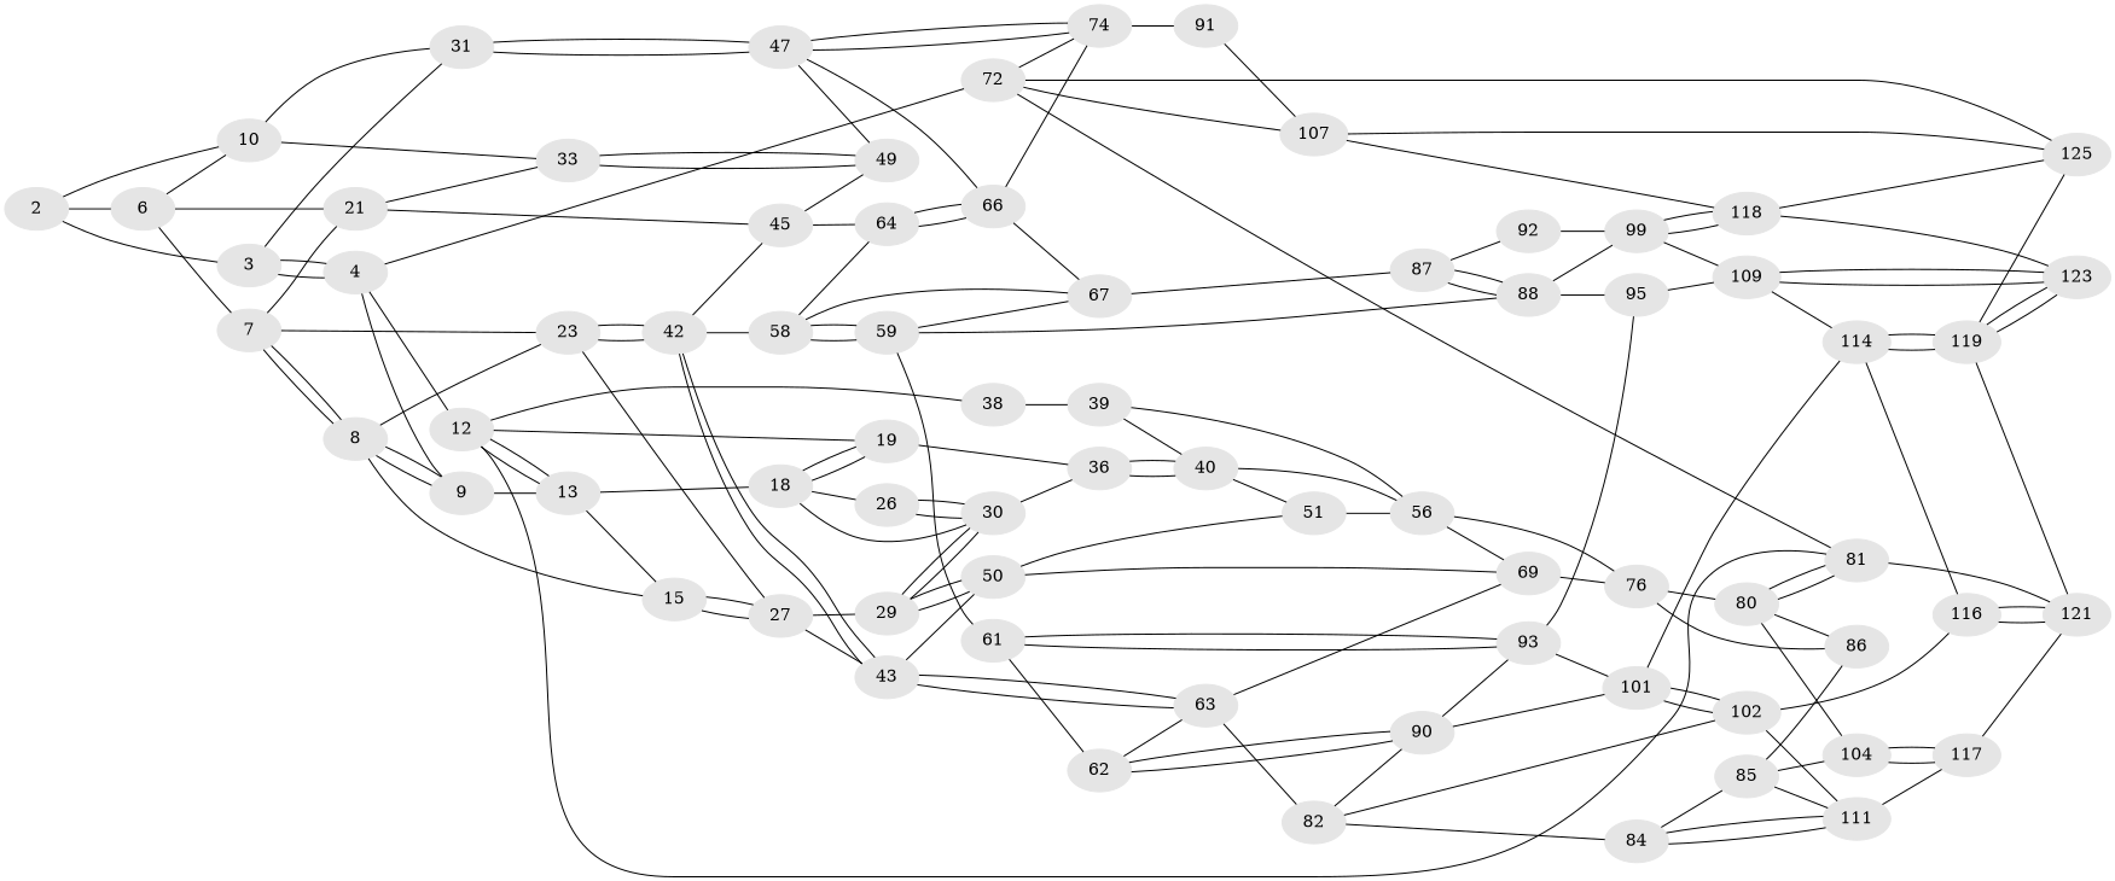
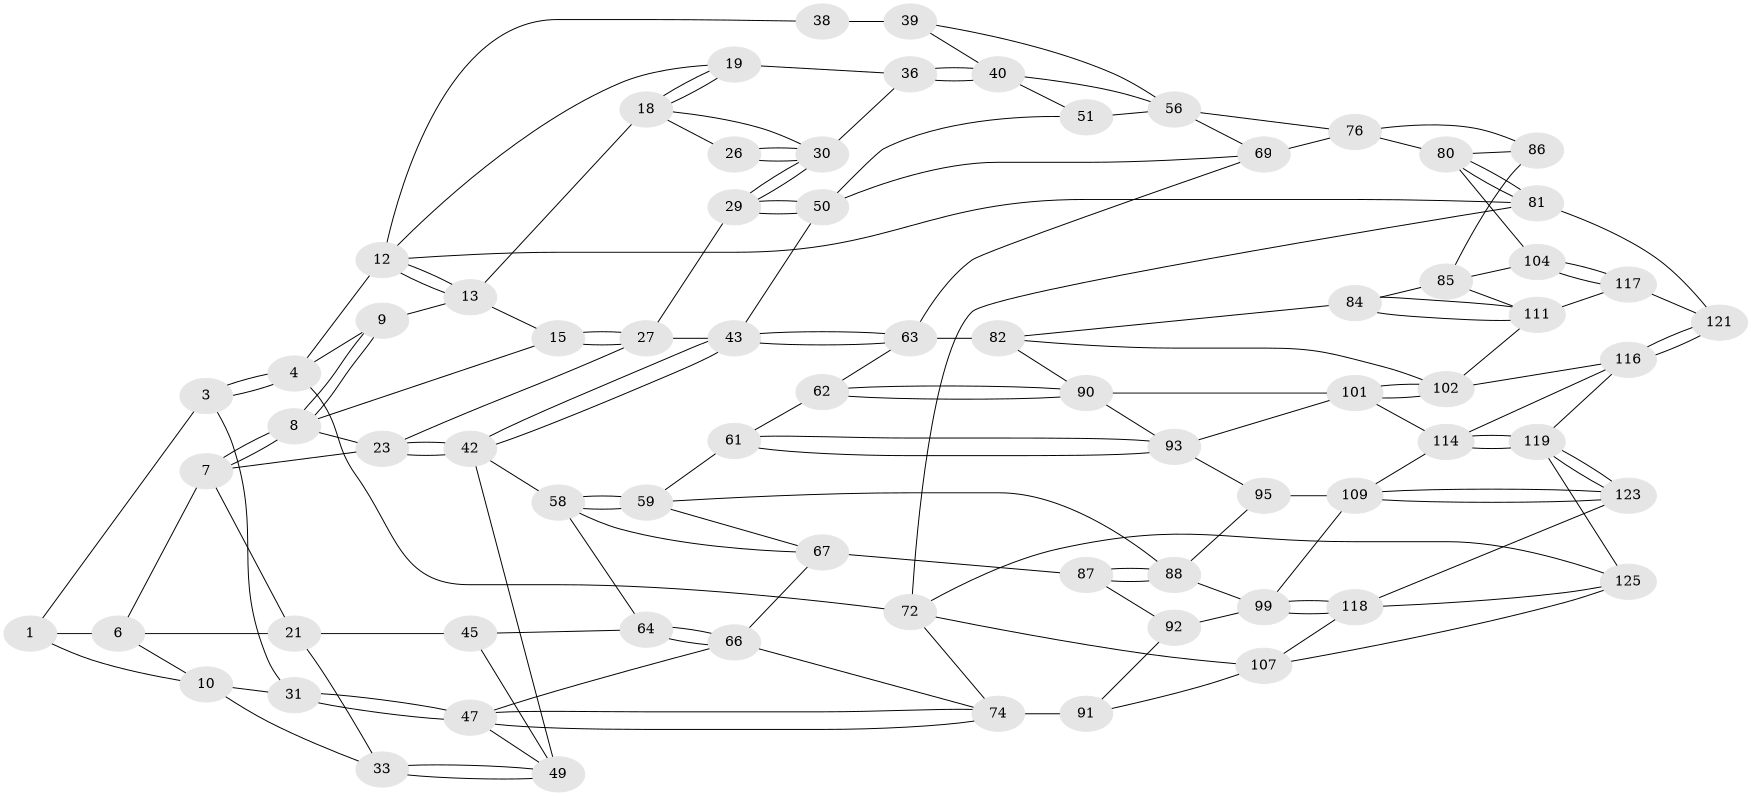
  graph {
    rankdir=LR
    node [color=gray90 style=filled]
-   1 [super="+2" label=2]
+   1 [super="+2"]
    3
    6 [super="+11"]
    10 [super="+32"]
    4 [super="+5"]
    31
    7 [super="+22"]
    21 [super="+34"]
    33
    9
    12 [super="+20"]
    72 [super="+73"]
    47 [super="+48"]
    13 [super="+17"]
    19
    38 [super="+41"]
    81
    74 [super="+78"]
    107 [super="+108"]
    125 [super="+126"]
    8 [super="+14"]
    23 [super="+24"]
    45 [super="+53"]
    15 [super="+16"]
    27 [super="+28"]
    42 [super="+46"]
    18 [super="+25"]
    49
    36 [super="+37"]
    39 [super="+55"]
    121 [super="+124"]
    26
    30 [super="+35"]
    29
    43 [super="+44"]
    40 [super="+52"]
    64
    58 [super="+65"]
    50 [super="+54"]
    63 [super="+79"]
    51 [super="+68"]
    69 [super="+75"]
    66 [super="+70"]
    56 [super="+57"]
    76 [super="+77"]
    59 [super="+60"]
    67 [super="+71"]
    82 [super="+83"]
    91 [super="+106"]
    80 [super="+97"]
    86
    61
    88 [super="+89"]
    87
    62
    93 [super="+96"]
    95
    99 [super="+100"]
    90 [super="+94"]
    101 [super="+105"]
    84
    102 [super="+112"]
    92 [super="+98"]
    118 [super="+122"]
    104
    117
    85 [super="+103"]
    111 [super="+113"]
    116
    109 [super="+110"]
    114 [super="+115"]
    123
    119 [super="+120"]
    1 -- 3
    1 -- 6
    1 -- 10
    3 -- 4
    3 -- 4
    3 -- 31
    6 -- 10
    6 -- 7
    6 -- 21
    10 -- 31
    10 -- 33
    4 -- 9
    4 -- 12
    4 -- 72
    31 -- 47
    31 -- 47
    7 -- 21
    7 -- 8
    7 -- 8
    7 -- 23
    21 -- 33
    21 -- 45
    33 -- 49
    33 -- 49
    9 -- 13
    12 -- 13
    12 -- 13
    12 -- 19
    12 -- 38
    12 -- 81
    72 -- 81
    72 -- 74
    72 -- 107
    72 -- 125
    47 -- 74
    47 -- 74
    47 -- 49
    47 -- 66
    13 -- 15
    13 -- 18
    19 -- 36
    38 -- 39 [weight=2]
    81 -- 121
    74 -- 91
    107 -- 125
    107 -- 118
    8 -- 9
    8 -- 9
    8 -- 23
    8 -- 15
    23 -- 27
    23 -- 42
    23 -- 42
    45 -- 49
    45 -- 64
    15 -- 27
    15 -- 27
    27 -- 29
    27 -- 43
-   42 -- 45
+   42 -- 49
    42 -- 43
    42 -- 43
    42 -- 58
    18 -- 19
    18 -- 19
    18 -- 26
    18 -- 30
    36 -- 40
    36 -- 40
    39 -- 40
    39 -- 56
    26 -- 30
    26 -- 30
    30 -- 36
    29 -- 30
    29 -- 30
    29 -- 50
    29 -- 50
    43 -- 50
    43 -- 63
    43 -- 63
    40 -- 51
    40 -- 56
    64 -- 66
    64 -- 66
    58 -- 64
    58 -- 59
    58 -- 59
    58 -- 67
    50 -- 51
    50 -- 69
    63 -- 69
    63 -- 82
    51 -- 56
    69 -- 76
    66 -- 74
    66 -- 67
    56 -- 69
    56 -- 76
    76 -- 80
    76 -- 86
    59 -- 67
    59 -- 61
    59 -- 88
    67 -- 87
    82 -- 90
    82 -- 84
    82 -- 102
    91 -- 107
+   91 -- 92 [weight=2]
    80 -- 81
    80 -- 81
    80 -- 86
    80 -- 104
    61 -- 62
    61 -- 93
    61 -- 93
    88 -- 95
    88 -- 99
    87 -- 88
    87 -- 88
    87 -- 92
    62 -- 63
    62 -- 90
    62 -- 90
    93 -- 95
    93 -- 101
    95 -- 109
    99 -- 118
    99 -- 118
    99 -- 109
    90 -- 93
    90 -- 101
    101 -- 102
    101 -- 102
    101 -- 114
    84 -- 85
    84 -- 111
    84 -- 111
    102 -- 111
    102 -- 116
    92 -- 99
    118 -- 125
    118 -- 123
    104 -- 117
    104 -- 117
    117 -- 121
    85 -- 86
    85 -- 104
    85 -- 111
    111 -- 117
    116 -- 121
    116 -- 121
    109 -- 114
    109 -- 123
    109 -- 123
    114 -- 116
    114 -- 119
    114 -- 119
    119 -- 125
-   119 -- 121
+   119 -- 116
    119 -- 123
    119 -- 123
  }
